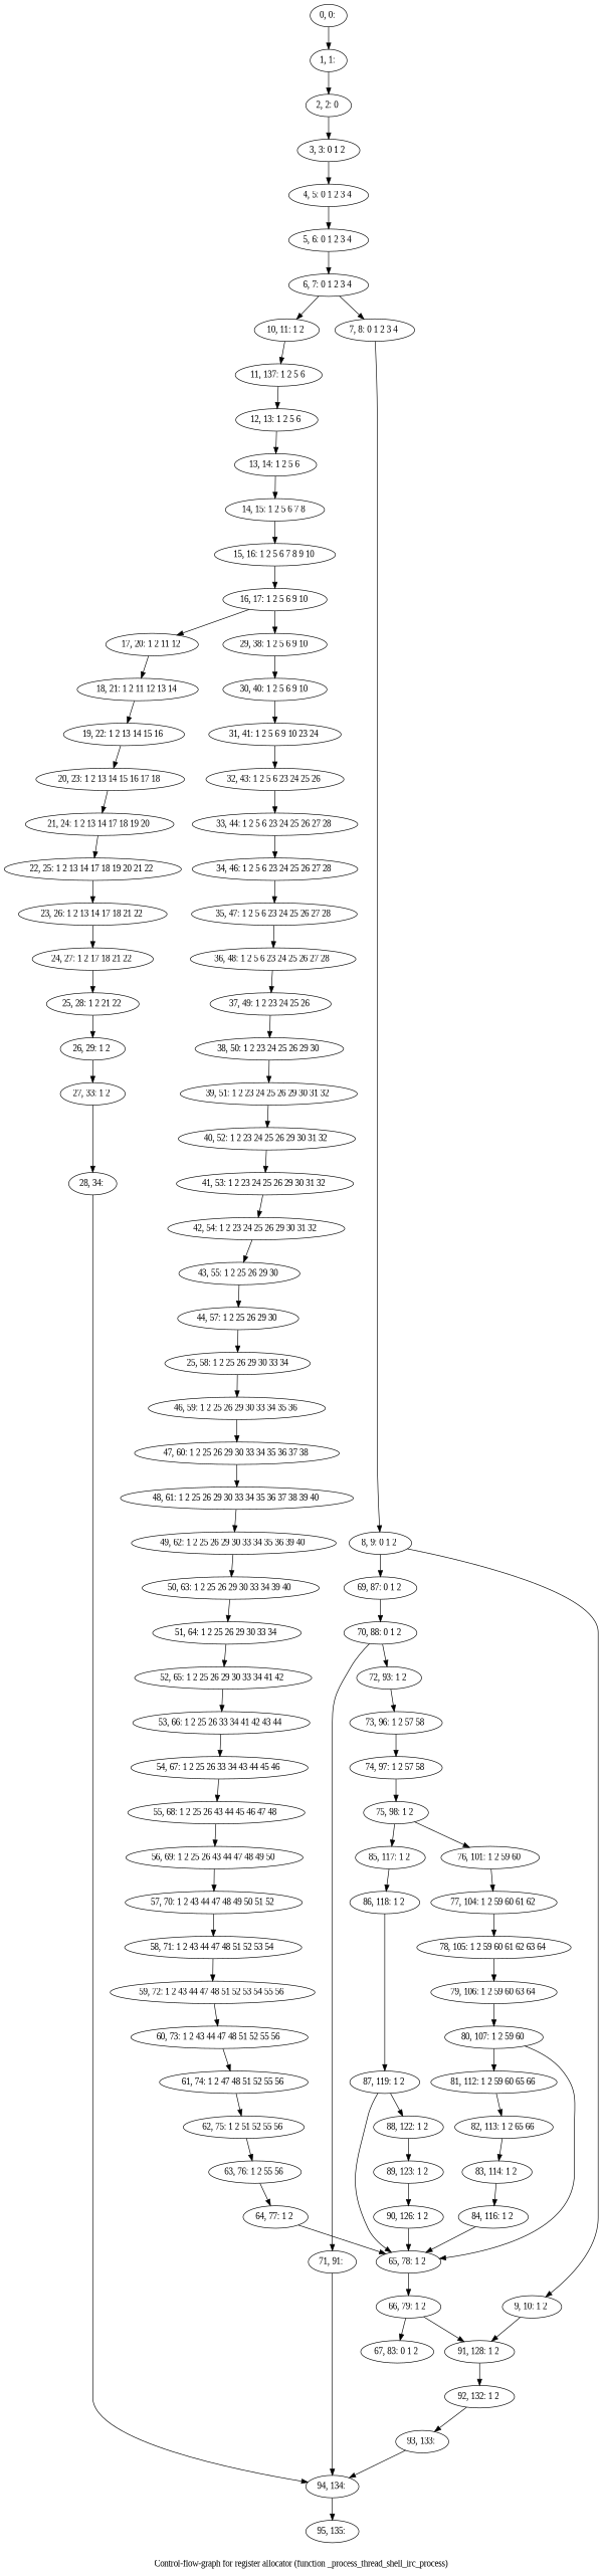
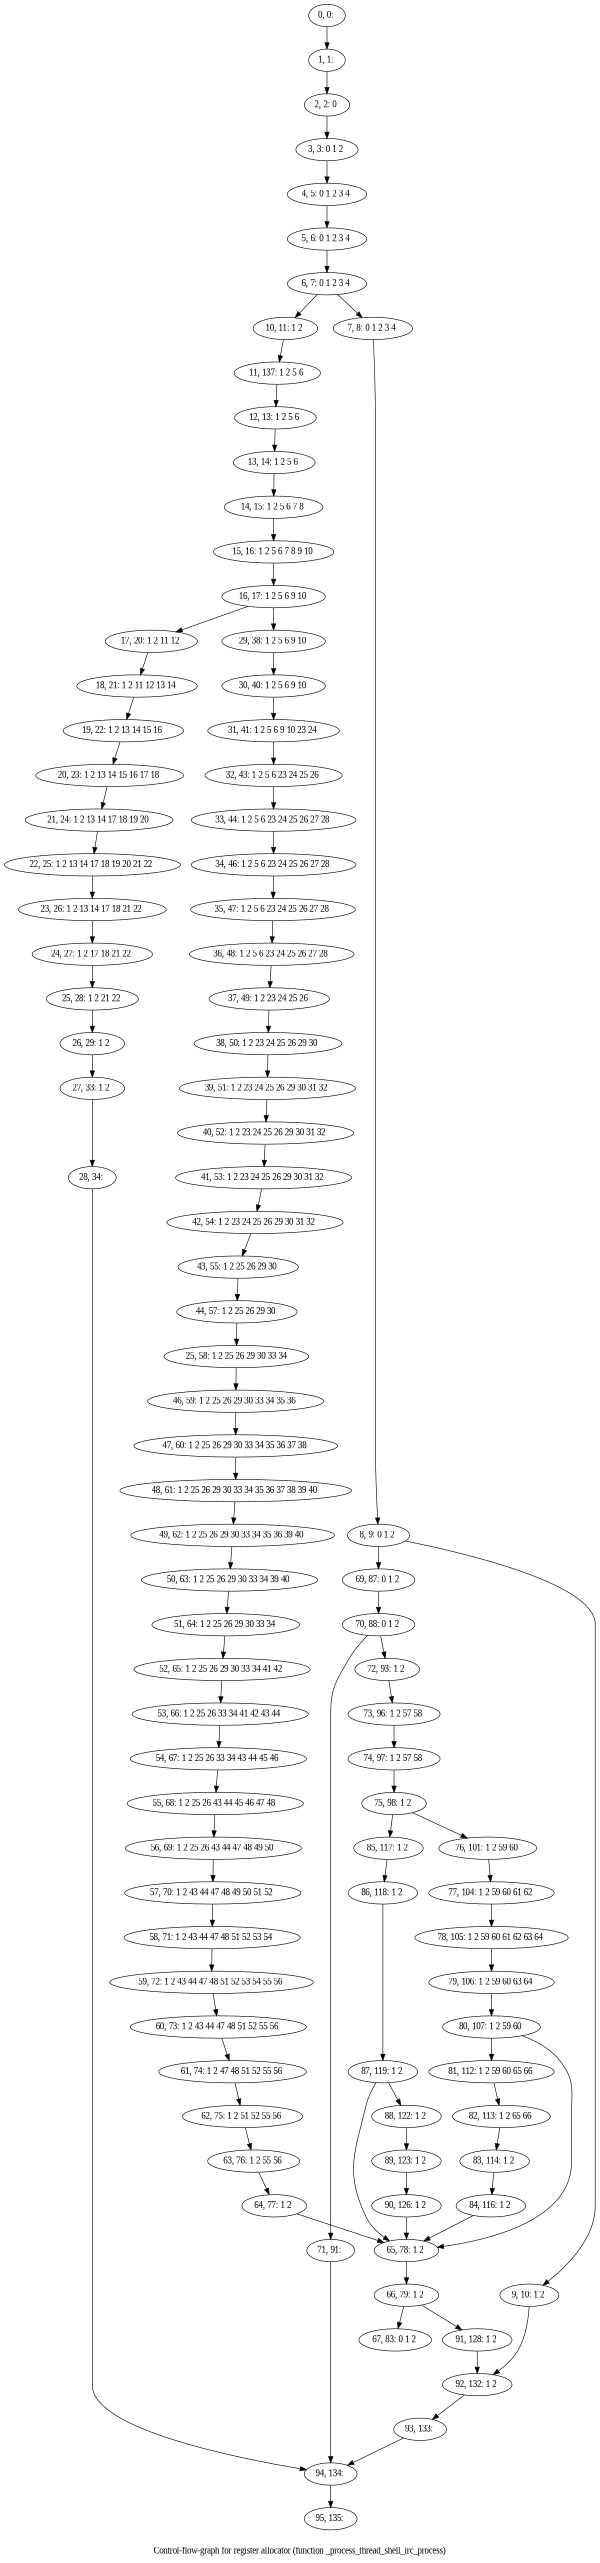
  digraph {
    fontname="Liberation Serif"
    label="Control-flow-graph for register allocator (function _process_thread_shell_irc_process)"
    node [fontname="Liberation Serif"]
    edge [fontname="Liberation Serif"]
    n1 [label="0, 0: "]
    n2 [label="1, 1: "]
    n3 [label="2, 2: 0 "]
    n4 [label="3, 3: 0 1 2 "]
    n5 [label="4, 5: 0 1 2 3 4 "]
    n6 [label="5, 6: 0 1 2 3 4 "]
    n7 [label="6, 7: 0 1 2 3 4 "]
    n8 [label="7, 8: 0 1 2 3 4 "]
    n9 [label="10, 11: 1 2 "]
    n10 [label="8, 9: 0 1 2 "]
    n11 [label="11, 137: 1 2 5 6 "]
    n12 [label="9, 10: 1 2 "]
    n13 [label="69, 87: 0 1 2 "]
    n14 [label="91, 128: 1 2 "]
    n15 [label="70, 88: 0 1 2 "]
    n16 [label="92, 132: 1 2 "]
    n17 [label="12, 13: 1 2 5 6 "]
    n18 [label="13, 14: 1 2 5 6 "]
    n19 [label="14, 15: 1 2 5 6 7 8 "]
    n20 [label="15, 16: 1 2 5 6 7 8 9 10 "]
    n21 [label="16, 17: 1 2 5 6 9 10 "]
    n22 [label="17, 20: 1 2 11 12 "]
    n23 [label="29, 38: 1 2 5 6 9 10 "]
    n24 [label="18, 21: 1 2 11 12 13 14 "]
    n25 [label="30, 40: 1 2 5 6 9 10 "]
    n26 [label="19, 22: 1 2 13 14 15 16 "]
    n27 [label="20, 23: 1 2 13 14 15 16 17 18 "]
    n28 [label="21, 24: 1 2 13 14 17 18 19 20 "]
    n29 [label="22, 25: 1 2 13 14 17 18 19 20 21 22 "]
    n30 [label="23, 26: 1 2 13 14 17 18 21 22 "]
    n31 [label="24, 27: 1 2 17 18 21 22 "]
    n32 [label="25, 28: 1 2 21 22 "]
    n33 [label="26, 29: 1 2 "]
    n34 [label="27, 33: 1 2 "]
    n35 [label="28, 34: "]
    n36 [label="94, 134: "]
    n37 [label="95, 135: "]
    n38 [label="31, 41: 1 2 5 6 9 10 23 24 "]
    n39 [label="32, 43: 1 2 5 6 23 24 25 26 "]
    n40 [label="33, 44: 1 2 5 6 23 24 25 26 27 28 "]
    n41 [label="34, 46: 1 2 5 6 23 24 25 26 27 28 "]
    n42 [label="35, 47: 1 2 5 6 23 24 25 26 27 28 "]
    n43 [label="36, 48: 1 2 5 6 23 24 25 26 27 28 "]
    n44 [label="37, 49: 1 2 23 24 25 26 "]
    n45 [label="38, 50: 1 2 23 24 25 26 29 30 "]
    n46 [label="39, 51: 1 2 23 24 25 26 29 30 31 32 "]
    n47 [label="40, 52: 1 2 23 24 25 26 29 30 31 32 "]
    n48 [label="41, 53: 1 2 23 24 25 26 29 30 31 32 "]
    n49 [label="42, 54: 1 2 23 24 25 26 29 30 31 32 "]
    n50 [label="43, 55: 1 2 25 26 29 30 "]
    n51 [label="44, 57: 1 2 25 26 29 30 "]
    n52 [label="25, 58: 1 2 25 26 29 30 33 34"]
    n53 [label="46, 59: 1 2 25 26 29 30 33 34 35 36 "]
    n54 [label="47, 60: 1 2 25 26 29 30 33 34 35 36 37 38 "]
    n55 [label="48, 61: 1 2 25 26 29 30 33 34 35 36 37 38 39 40 "]
    n56 [label="49, 62: 1 2 25 26 29 30 33 34 35 36 39 40 "]
    n57 [label="50, 63: 1 2 25 26 29 30 33 34 39 40 "]
    n58 [label="51, 64: 1 2 25 26 29 30 33 34 "]
    n59 [label="52, 65: 1 2 25 26 29 30 33 34 41 42 "]
    n60 [label="53, 66: 1 2 25 26 33 34 41 42 43 44 "]
    n61 [label="54, 67: 1 2 25 26 33 34 43 44 45 46 "]
    n62 [label="55, 68: 1 2 25 26 43 44 45 46 47 48 "]
    n63 [label="56, 69: 1 2 25 26 43 44 47 48 49 50 "]
    n64 [label="57, 70: 1 2 43 44 47 48 49 50 51 52 "]
    n65 [label="58, 71: 1 2 43 44 47 48 51 52 53 54 "]
    n66 [label="59, 72: 1 2 43 44 47 48 51 52 53 54 55 56 "]
    n67 [label="60, 73: 1 2 43 44 47 48 51 52 55 56 "]
    n68 [label="61, 74: 1 2 47 48 51 52 55 56 "]
    n69 [label="62, 75: 1 2 51 52 55 56 "]
    n70 [label="63, 76: 1 2 55 56 "]
    n71 [label="64, 77: 1 2 "]
    n72 [label="65, 78: 1 2 "]
    n73 [label="66, 79: 1 2 "]
    n74 [label="67, 83: 0 1 2 "]
    n75 [label="71, 91: "]
    n76 [label="72, 93: 1 2 "]
    n77 [label="73, 96: 1 2 57 58 "]
    n78 [label="74, 97: 1 2 57 58 "]
    n79 [label="75, 98: 1 2 "]
    n80 [label="76, 101: 1 2 59 60 "]
    n81 [label="85, 117: 1 2 "]
    n82 [label="77, 104: 1 2 59 60 61 62 "]
    n83 [label="86, 118: 1 2 "]
    n84 [label="78, 105: 1 2 59 60 61 62 63 64 "]
    n85 [label="79, 106: 1 2 59 60 63 64 "]
    n86 [label="80, 107: 1 2 59 60 "]
    n87 [label="81, 112: 1 2 59 60 65 66 "]
    n88 [label="82, 113: 1 2 65 66 "]
    n89 [label="83, 114: 1 2 "]
    n90 [label="84, 116: 1 2 "]
    n91 [label="87, 119: 1 2 "]
    n92 [label="88, 122: 1 2 "]
    n93 [label="89, 123: 1 2 "]
    n94 [label="90, 126: 1 2 "]
    n95 [label="93, 133: "]
    n1 -> n2
    n2 -> n3
    n3 -> n4
    n4 -> n5
    n5 -> n6
    n6 -> n7
    n7 -> n8
    n7 -> n9
    n8 -> n10
    n9 -> n11
    n10 -> n12
    n10 -> n13
    n11 -> n17
-   n12 -> n14
+   n12 -> n16
    n13 -> n15
    n14 -> n16
    n15 -> n75
    n15 -> n76
    n16 -> n95
    n17 -> n18
    n18 -> n19
    n19 -> n20
    n20 -> n21
    n21 -> n22
    n21 -> n23
    n22 -> n24
    n23 -> n25
    n24 -> n26
    n25 -> n38
    n26 -> n27
    n27 -> n28
    n28 -> n29
    n29 -> n30
    n30 -> n31
    n31 -> n32
    n32 -> n33
    n33 -> n34
    n34 -> n35
    n35 -> n36
    n36 -> n37
    n38 -> n39
    n39 -> n40
    n40 -> n41
    n41 -> n42
    n42 -> n43
    n43 -> n44
    n44 -> n45
    n45 -> n46
    n46 -> n47
    n47 -> n48
    n48 -> n49
    n49 -> n50
    n50 -> n51
    n51 -> n52
    n52 -> n53
    n53 -> n54
    n54 -> n55
    n55 -> n56
    n56 -> n57
    n57 -> n58
    n58 -> n59
    n59 -> n60
    n60 -> n61
    n61 -> n62
    n62 -> n63
    n63 -> n64
    n64 -> n65
    n65 -> n66
    n66 -> n67
    n67 -> n68
    n68 -> n69
    n69 -> n70
    n70 -> n71
    n71 -> n72
    n72 -> n73
    n73 -> n14
    n73 -> n74
    n75 -> n36
    n76 -> n77
    n77 -> n78
    n78 -> n79
    n79 -> n80
    n79 -> n81
    n80 -> n82
    n81 -> n83
    n82 -> n84
    n83 -> n91
    n84 -> n85
    n85 -> n86
    n86 -> n72
    n86 -> n87
    n87 -> n88
    n88 -> n89
    n89 -> n90
    n90 -> n72
    n91 -> n72
    n91 -> n92
    n92 -> n93
    n93 -> n94
    n94 -> n72
    n95 -> n36
  }
